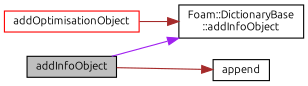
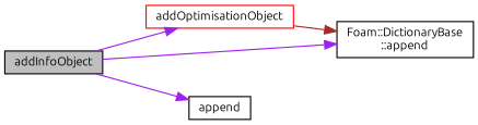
  digraph {
    fontname=Ubuntu
    rankdir=LR
    node [color=black fontname=Ubuntu fontsize=10 shape=record]
    edge [color=purple fontname=Ubuntu fontsize=10 labelfontname=Helvetica labelfontsize=10 style=solid]
    n1 [fillcolor=grey75 fontcolor=black height=0.2 label=addInfoObject style=filled width=0.4]
    n2 [color=red height=0.2 label=addOptimisationObject width=0.4]
-   n3 [height=0.2 label="Foam::DictionaryBase\l::addInfoObject" width=0.4]
+   n3 [height=0.2 label="Foam::DictionaryBase\l::append" width=0.4]
    n4 [height=0.2 label=append width=0.4]
+   n1 -> n2
    n1 -> n3
-   n1 -> n4 [color=brown]
+   n1 -> n4
    n2 -> n3 [color=brown]
  }
